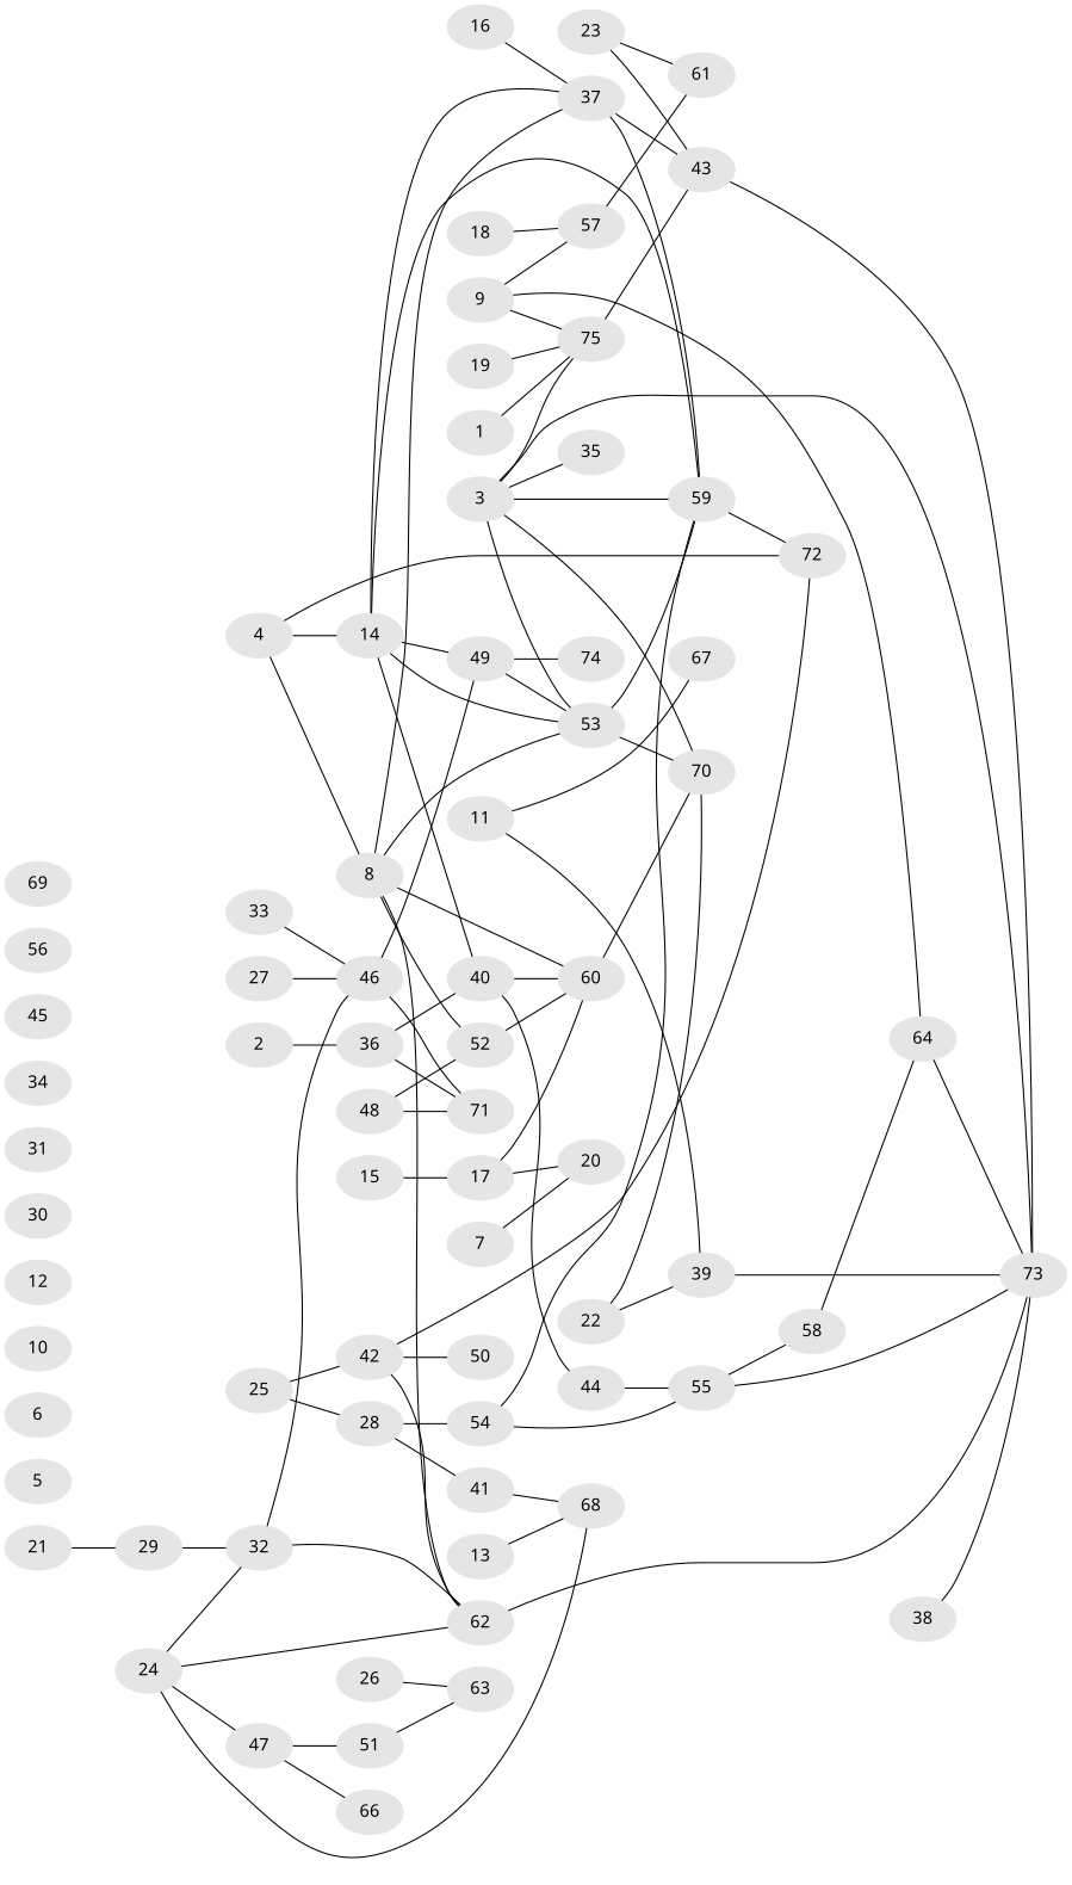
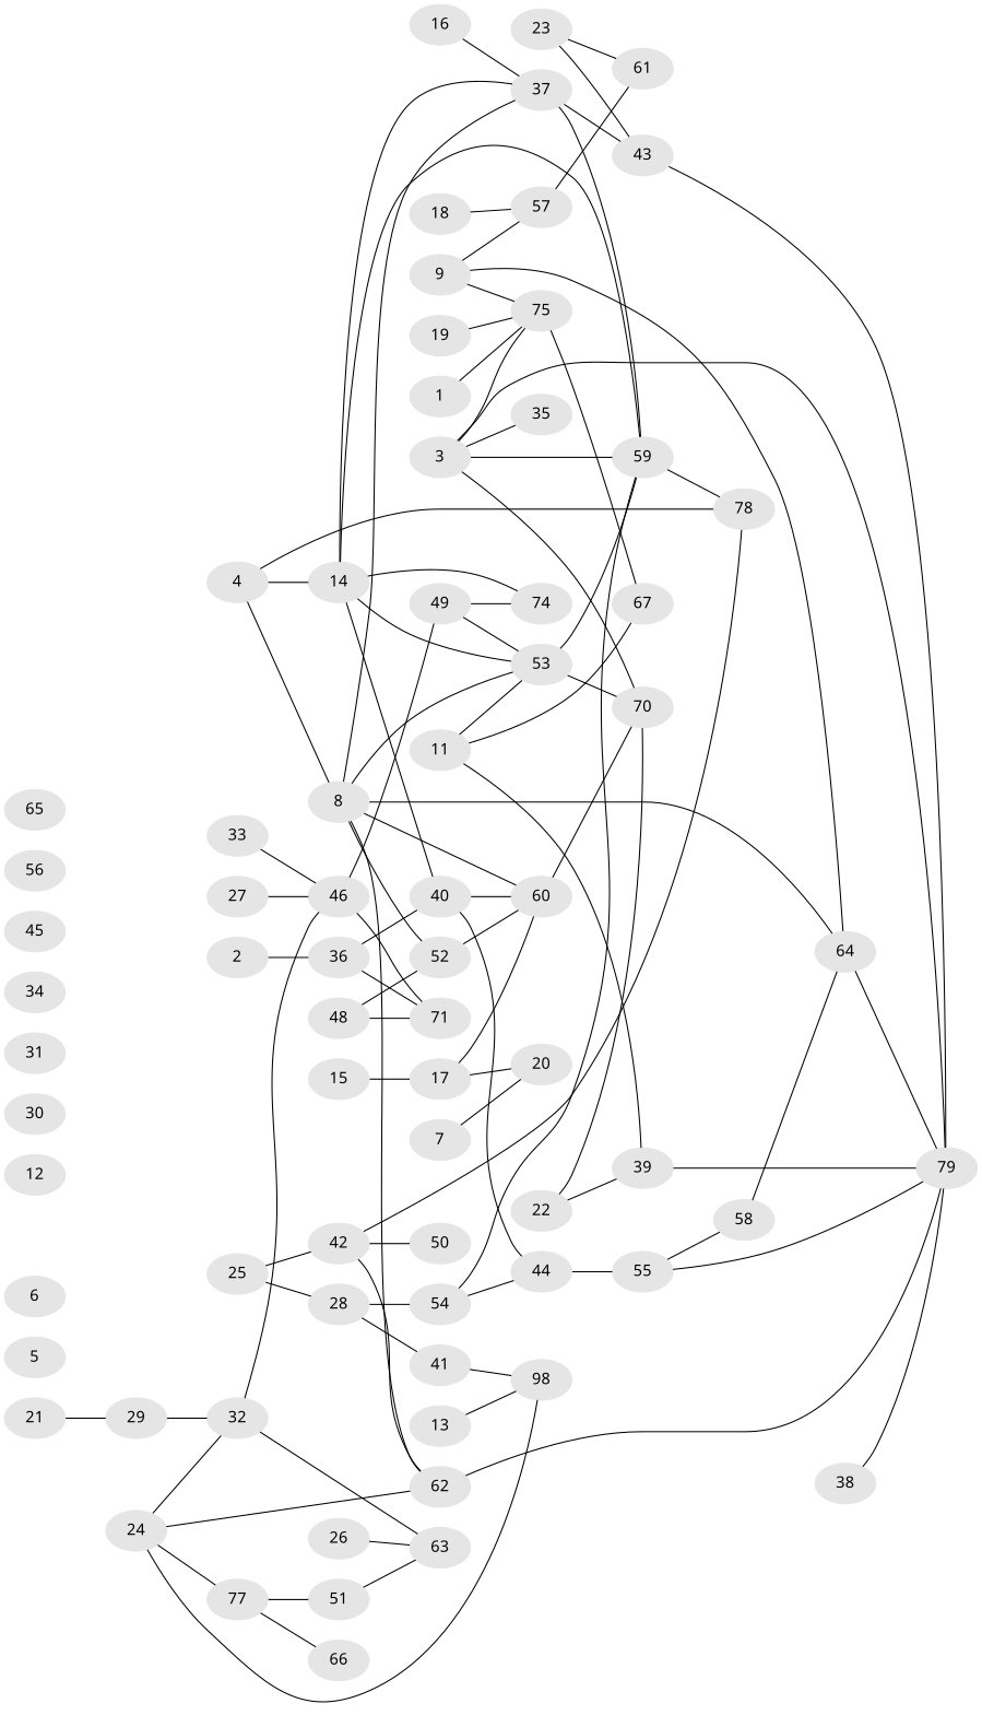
  graph {
    fontname="Noto Sans"
    rankdir=LR
    node [color=gray90 fontname="Noto Sans" style=filled]
    edge [fontname="Noto Sans"]
    n1 [label=75]
    1
    67
    2
    36
    40
    71
    3
    35
    59
    70
-   73
-   72
+   73 [label=79]
+   72 [label=78]
    4
    8
    14
    37
    52
    53
    60
    62
    64
    49
    5
    6
    7
    20
    43
    9
    57
    61
-   10
    11
    39
    12
    13
-   68
+   68 [label=98]
    44
    74
    15
    17
    16
    18
    19
    21
    29
    32
    22
    23
    24
-   47
+   47 [label=77]
    63
    46
    51
    66
    25
    28
    42
    41
    54
    50
    26
    27
    55
    30
    31
    33
    34
    38
    58
    45
    48
    56
-   69
-   n1 -- 43
+   69 [label=65]
+   n1 -- 67
    1 -- n1
    2 -- 36
    36 -- 40
    36 -- 71
    40 -- 60
    40 -- 44
    3 -- n1
    3 -- 35
    3 -- 59
    3 -- 70
    3 -- 73
    59 -- 72
    4 -- 72
    4 -- 8
    4 -- 14
    8 -- 37
    8 -- 52
    8 -- 53
    8 -- 60
    8 -- 62
+   8 -- 64
    14 -- 40
    14 -- 59
    14 -- 37
    14 -- 53
-   14 -- 49
+   14 -- 74
    37 -- 59
    37 -- 43
    52 -- 60
    53 -- 59
    53 -- 70
    60 -- 70
    62 -- 73
    64 -- 73
    49 -- 53
    49 -- 74
    7 -- 20
    43 -- 73
    9 -- n1
    9 -- 64
    9 -- 57
    57 -- 61
    11 -- 67
-   3 -- 53
+   11 -- 53
    11 -- 39
    39 -- 73
    13 -- 68
    44 -- 55
    15 -- 17
    17 -- 60
    17 -- 20
    16 -- 37
    18 -- 57
    19 -- n1
    21 -- 29
    29 -- 32
-   32 -- 62
+   32 -- 63
    32 -- 46
    22 -- 70
    22 -- 39
    23 -- 43
    23 -- 61
    24 -- 62
    24 -- 68
    24 -- 32
    24 -- 47
    47 -- 51
    47 -- 66
    46 -- 71
    46 -- 49
    51 -- 63
    25 -- 28
    25 -- 42
    28 -- 41
    28 -- 54
    42 -- 72
    42 -- 62
    42 -- 50
    41 -- 68
    54 -- 59
-   54 -- 55
+   54 -- 44
    26 -- 63
    27 -- 46
    55 -- 73
    55 -- 58
    33 -- 46
    38 -- 73
    58 -- 64
    48 -- 71
    48 -- 52
  }
